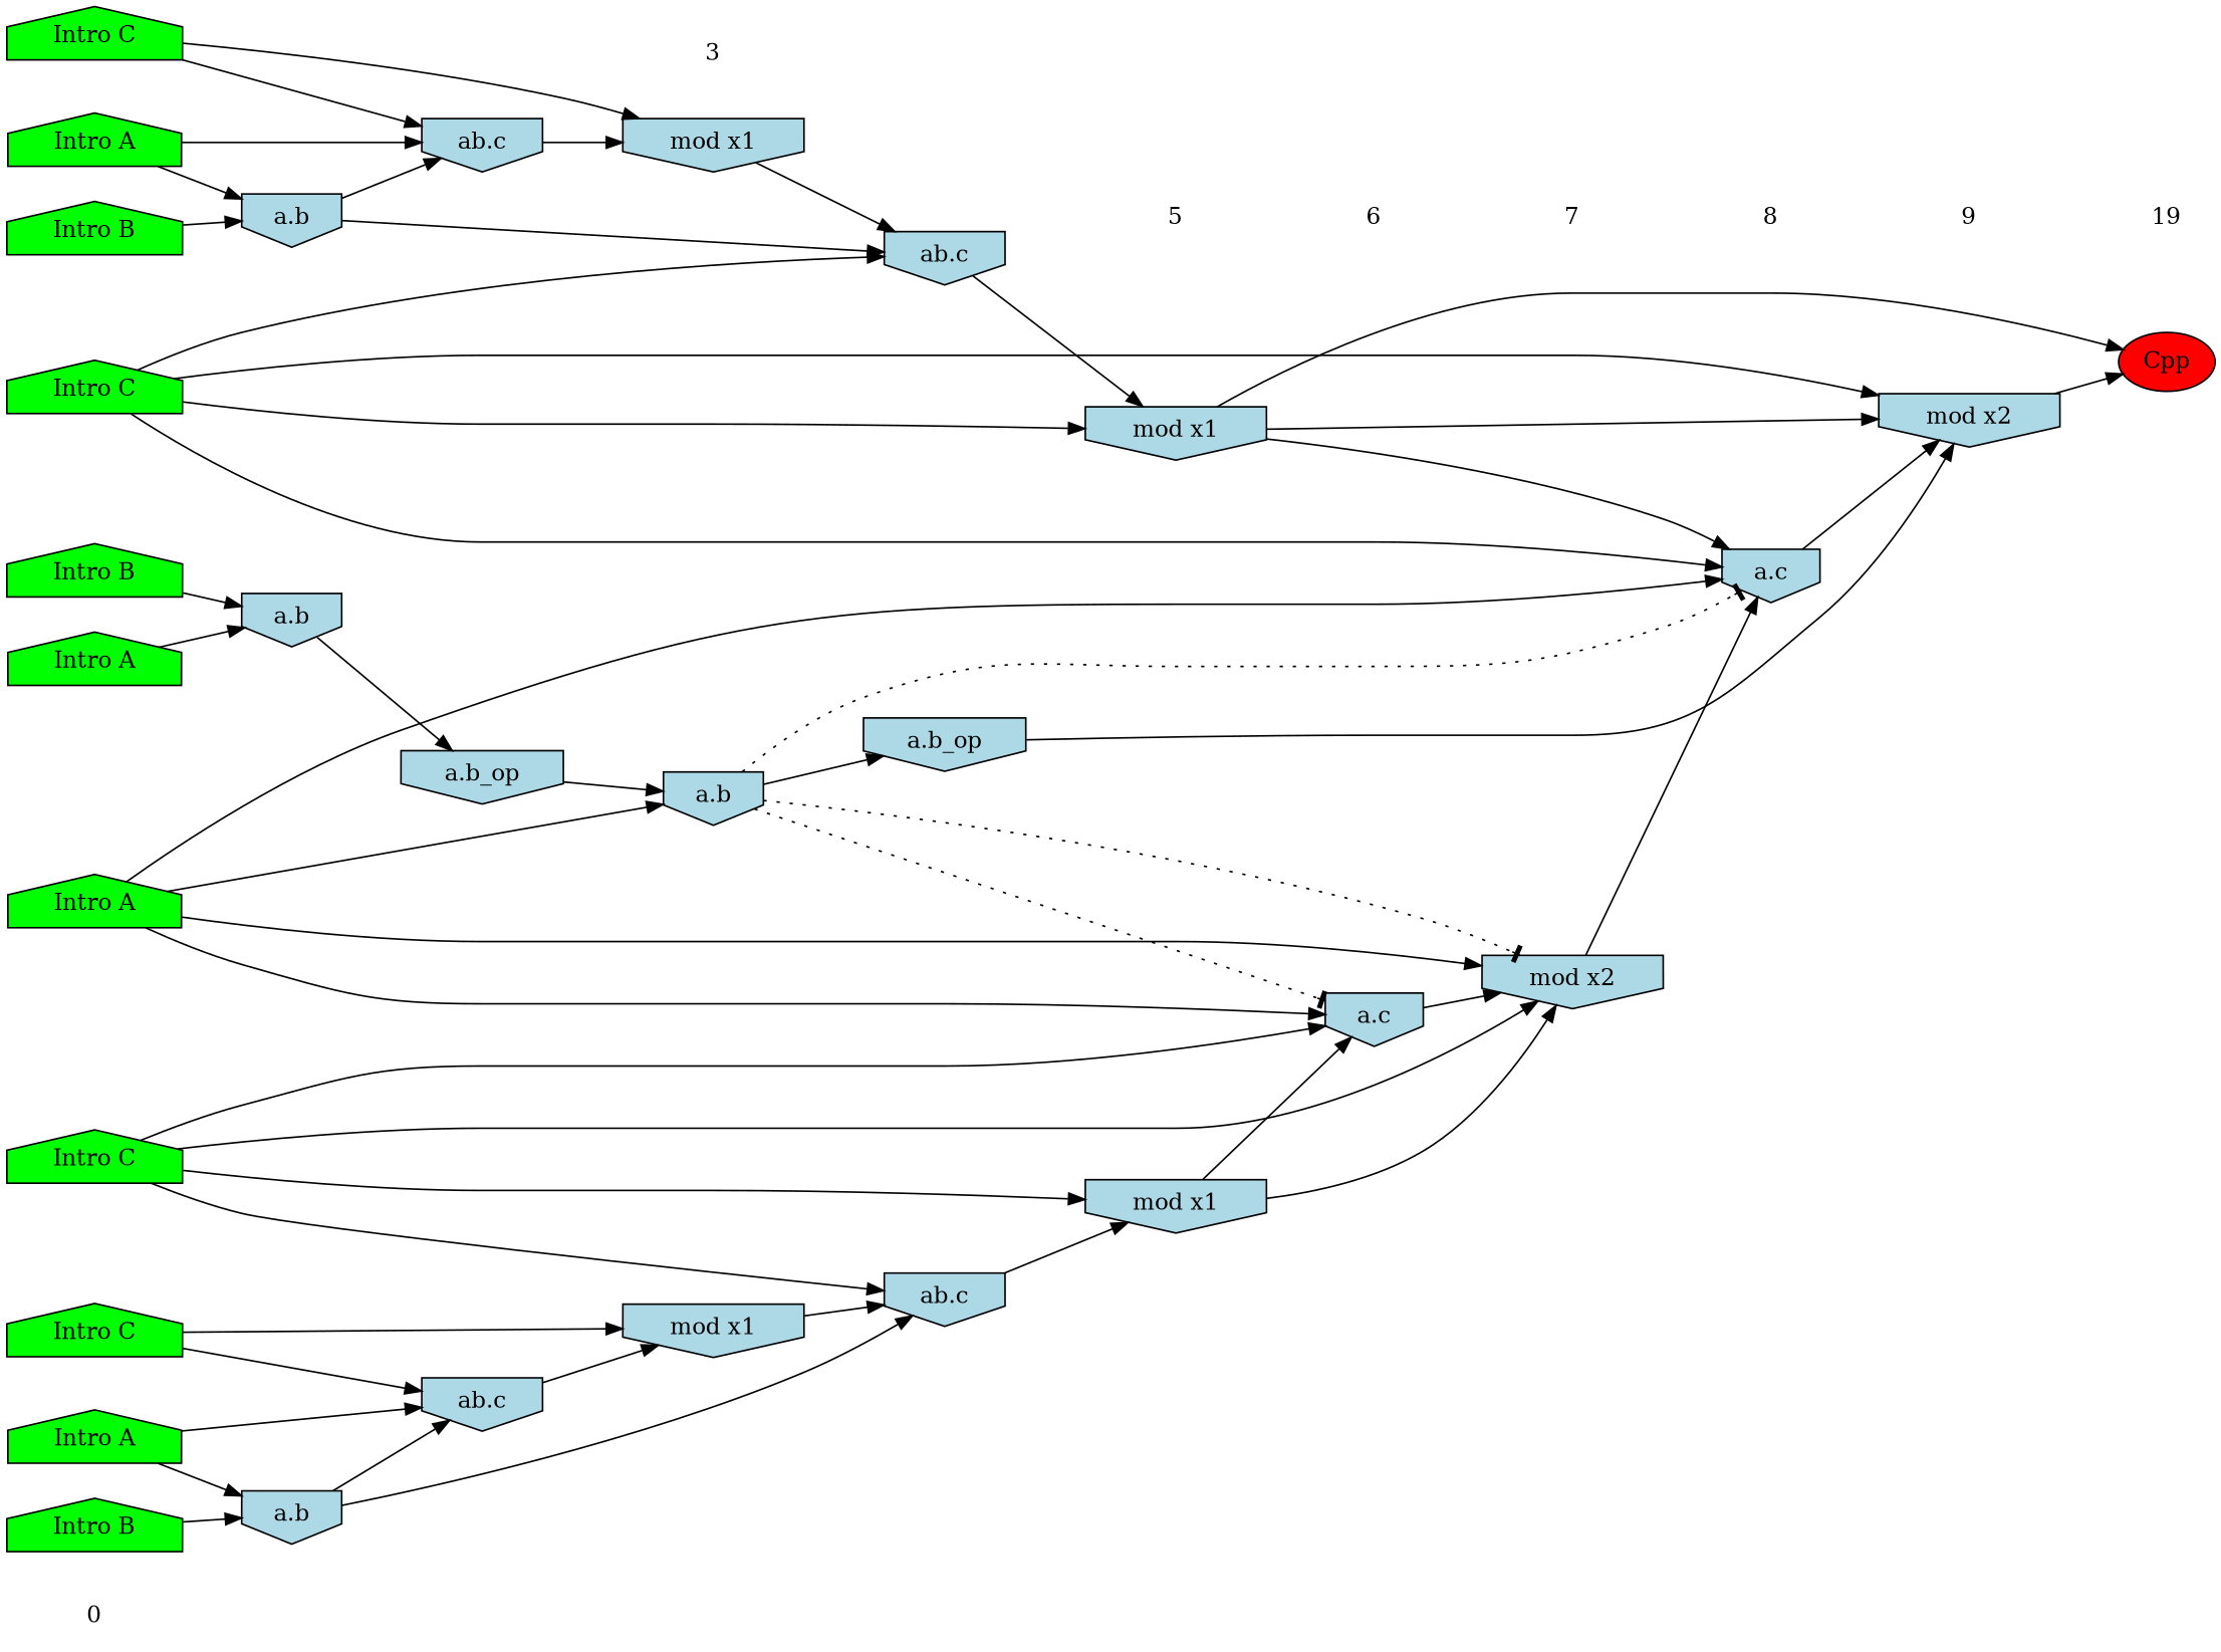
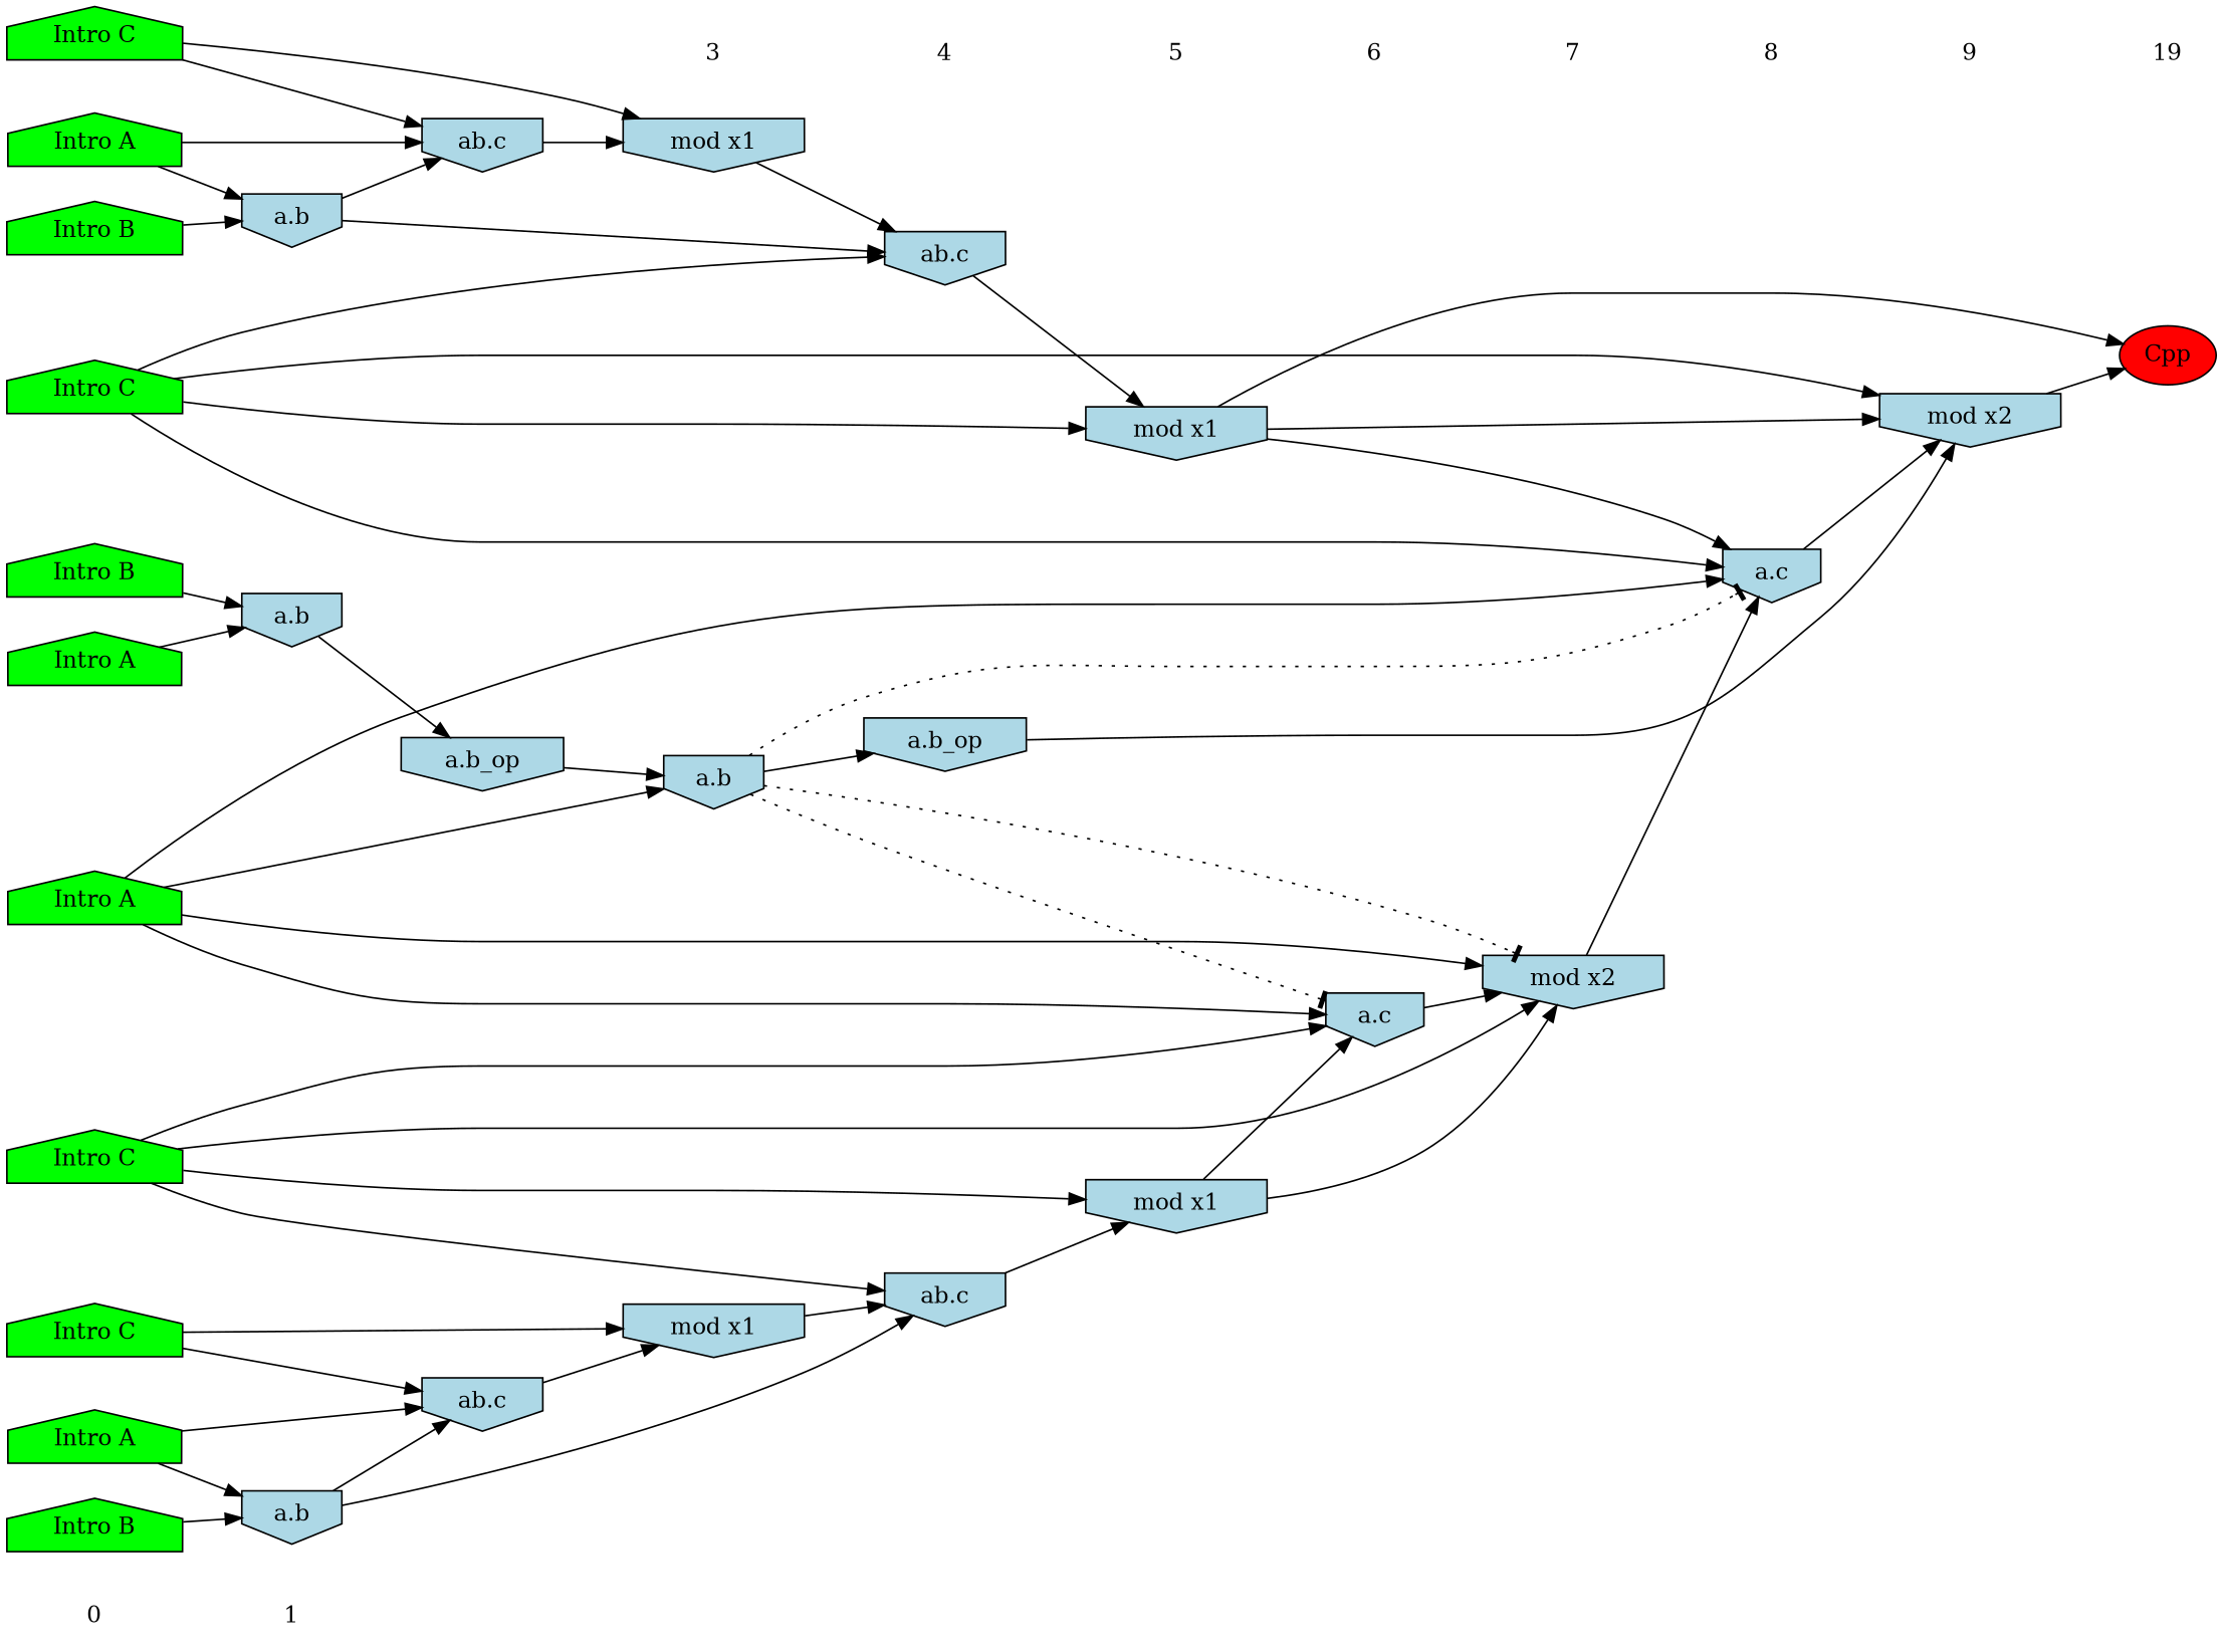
  digraph {
    rankdir=LR
    ranksep=.5
    node [shape=invhouse fillcolor=lightblue style=filled]
    0 [shape=plaintext fillcolor="" style=""]
    n2 [fillcolor=green label="Intro B" shape=house]
    n3 [fillcolor=green label="Intro A" shape=house]
    n4 [fillcolor=green label="Intro B" shape=house]
    n5 [fillcolor=green label="Intro A" shape=house]
    n6 [fillcolor=green label="Intro A" shape=house]
    n7 [fillcolor=green label="Intro A" shape=house]
    n8 [fillcolor=green label="Intro B" shape=house]
    n9 [fillcolor=green label="Intro C" shape=house]
    n10 [fillcolor=green label="Intro C" shape=house]
    n11 [fillcolor=green label="Intro C" shape=house]
    n12 [fillcolor=green label="Intro C" shape=house]
+   1 [shape=plaintext fillcolor="" style=""]
    n14 [label="a.b"]
    n15 [label="a.b"]
    n16 [label="a.b"]
    n17 [label="ab.c"]
    n18 [label="a.b_op"]
    n19 [label="ab.c"]
    3 [shape=plaintext fillcolor="" style=""]
    n21 [label="mod x1"]
    n22 [label="mod x1"]
    n23 [label="a.b"]
+   4 [shape=plaintext fillcolor="" style=""]
    n25 [label="ab.c"]
    n26 [label="ab.c"]
    n27 [label="a.b_op"]
    5 [shape=plaintext fillcolor="" style=""]
    n29 [label="mod x1"]
    n30 [label="mod x1"]
    6 [shape=plaintext fillcolor="" style=""]
    n32 [label="a.c"]
    7 [shape=plaintext fillcolor="" style=""]
    n34 [label="mod x2"]
    8 [shape=plaintext fillcolor="" style=""]
    n36 [label="a.c"]
    9 [shape=plaintext fillcolor="" style=""]
    n38 [label="mod x2"]
    n39 [label=19 shape=plaintext fillcolor="" style=""]
    n40 [fillcolor=red label=Cpp shape=""]
    subgraph sub_1 {
      rank=same
      0
      n2
      n3
      n4
      n5
      n6
      n7
      n8
      n9
      n10
      n11
      n12
    }
    subgraph sub_2 {
      rank=same
+     1
      n14
      n15
      n16
    }
    subgraph sub_3 {
      rank=same
      n17
      n18
      n19
    }
    subgraph sub_4 {
      rank=same
      3
      n21
      n22
      n23
    }
    subgraph sub_5 {
      rank=same
+     4
      n25
      n26
      n27
    }
    subgraph sub_6 {
      rank=same
      5
      n29
      n30
    }
    subgraph sub_7 {
      rank=same
      6
      n32
    }
    subgraph sub_8 {
      rank=same
      7
      n34
    }
    subgraph sub_9 {
      rank=same
      8
      n36
    }
    subgraph sub_10 {
      rank=same
      9
      n38
    }
    subgraph sub_11 {
      rank=same
      n39
      n40
    }
+   0 -> 1 [style=invis]
    n2 -> n16
    n3 -> n23
    n3 -> n32
    n3 -> n34
    n3 -> n36
    n4 -> n14
    n5 -> n15
    n6 -> n14
    n6 -> n17
    n7 -> n16
    n7 -> n19
    n8 -> n15
    n9 -> n19
    n9 -> n22
    n10 -> n25
    n10 -> n29
    n10 -> n32
    n10 -> n34
    n11 -> n26
    n11 -> n30
    n11 -> n36
    n11 -> n38
    n12 -> n17
    n12 -> n21
    n14 -> n17
    n14 -> n25
    n15 -> n18
    n16 -> n19
    n16 -> n26
    n17 -> n21
    n18 -> n23
    n19 -> n22
+   3 -> 4 [style=invis]
    n21 -> n25
    n22 -> n26
    n23 -> n27
    n23 -> n32 [arrowhead=tee style=dotted]
    n23 -> n34 [arrowhead=tee style=dotted]
    n23 -> n36 [arrowhead=tee style=dotted]
+   4 -> 5 [style=invis]
    n25 -> n29
    n26 -> n30
    n27 -> n38
    5 -> 6 [style=invis]
    n29 -> n32
    n29 -> n34
    n30 -> n36
    n30 -> n38
    n30 -> n40
    6 -> 7 [style=invis]
    n32 -> n34
    7 -> 8 [style=invis]
    n34 -> n36
    8 -> 9 [style=invis]
    n36 -> n38
    9 -> n39 [style=invis]
    n38 -> n40
  }
